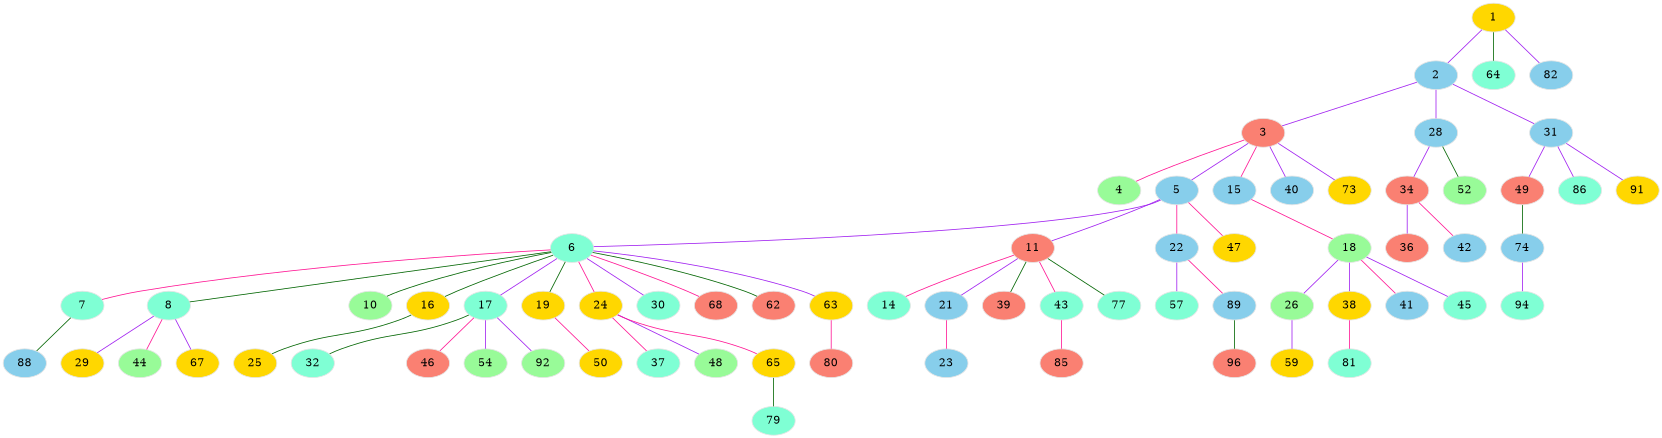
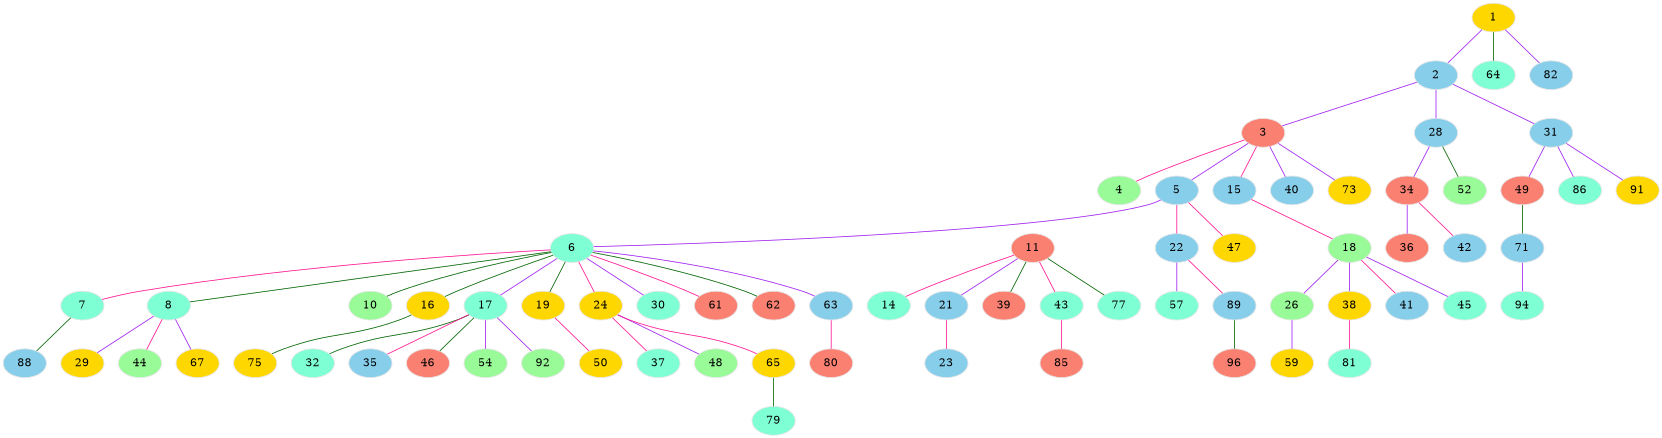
  graph {
    node [color=gray90 fillcolor=skyblue style=filled]
    edge [color=purple]
    1 [fillcolor=gold super="+12"]
    2 [super="+99"]
    64 [fillcolor=aquamarine]
    82 [super="+102"]
    3 [fillcolor=salmon super="+51"]
    28
    31 [super="+74"]
    4 [fillcolor=palegreen]
    5 [super="+97"]
    15 [super="+56"]
    40 [super="+90"]
    73 [fillcolor=gold]
    34 [fillcolor=salmon super="+101"]
    52 [fillcolor=palegreen super="+58"]
    49 [fillcolor=salmon super="+89"]
    86 [fillcolor=aquamarine]
    91 [fillcolor=gold]
    6 [fillcolor=aquamarine super="+9"]
    11 [fillcolor=salmon super="+13"]
    22
    47 [fillcolor=gold]
    18 [fillcolor=palegreen super="+27"]
    7 [fillcolor=aquamarine super="+66"]
    8 [fillcolor=aquamarine super="+33"]
    10 [fillcolor=palegreen super="+87"]
    16 [fillcolor=gold]
    17 [fillcolor=aquamarine super="+20"]
    19 [fillcolor=gold super="+55"]
    24 [fillcolor=gold super="+95"]
    30 [fillcolor=aquamarine super="+76"]
-   61 [fillcolor=salmon super="+98" label=68]
+   61 [fillcolor=salmon super="+98"]
    62 [fillcolor=salmon]
-   63 [fillcolor=gold super="+75"]
+   63 [super="+75"]
    14 [fillcolor=aquamarine]
    21
    39 [fillcolor=salmon]
    43 [fillcolor=aquamarine super="+70"]
    77 [fillcolor=aquamarine]
    57 [fillcolor=aquamarine super="+100"]
    n40 [label=89]
    88 [super="+93"]
    29 [fillcolor=gold]
    44 [fillcolor=palegreen super="+78"]
    67 [fillcolor=gold]
-   25 [fillcolor=gold super="+53"]
+   25 [fillcolor=gold super="+53" label=75]
    32 [fillcolor=aquamarine]
+   35
    46 [fillcolor=salmon]
    54 [fillcolor=palegreen]
    92 [fillcolor=palegreen]
    50 [fillcolor=gold]
    37 [fillcolor=aquamarine]
    48 [fillcolor=palegreen super="+68"]
    65 [fillcolor=gold]
    80 [fillcolor=salmon]
    23
    85 [fillcolor=salmon]
    26 [fillcolor=palegreen]
    38 [fillcolor=gold]
    41 [super="+72"]
    45 [fillcolor=aquamarine]
    59 [fillcolor=gold super="+60"]
    81 [fillcolor=aquamarine]
    96 [fillcolor=salmon]
    79 [fillcolor=aquamarine]
    36 [fillcolor=salmon]
    42
-   71 [super="+83" label=74]
+   71 [super="+83"]
    94 [fillcolor=aquamarine]
    1 -- 2
    1 -- 64 [color=darkgreen]
    1 -- 82
    2 -- 3
    2 -- 28
    2 -- 31
    3 -- 4 [color=deeppink]
    3 -- 5
    3 -- 15 [color=deeppink]
    3 -- 40
    3 -- 73
    28 -- 34
    28 -- 52 [color=darkgreen]
    31 -- 49
    31 -- 86
    31 -- 91
    5 -- 6
-   5 -- 11
    5 -- 22 [color=deeppink]
    5 -- 47 [color=deeppink]
    15 -- 18 [color=deeppink]
    34 -- 36
    34 -- 42 [color=deeppink]
    49 -- 71 [color=darkgreen]
    6 -- 7 [color=deeppink]
    6 -- 8 [color=darkgreen]
    6 -- 10 [color=darkgreen]
    6 -- 16 [color=darkgreen]
    6 -- 17
    6 -- 19 [color=darkgreen]
    6 -- 24 [color=deeppink]
    6 -- 30
    6 -- 61 [color=deeppink]
    6 -- 62 [color=darkgreen]
    6 -- 63
    11 -- 14 [color=deeppink]
    11 -- 21
    11 -- 39 [color=darkgreen]
    11 -- 43 [color=deeppink]
    11 -- 77 [color=darkgreen]
    22 -- 57
    22 -- n40 [color=deeppink]
    18 -- 26
    18 -- 38
    18 -- 41 [color=deeppink]
    18 -- 45
    7 -- 88 [color=darkgreen]
    8 -- 29
    8 -- 44 [color=deeppink]
    8 -- 67
    16 -- 25 [color=darkgreen]
    17 -- 32 [color=darkgreen]
-   17 -- 46 [color=deeppink]
+   17 -- 35 [color=deeppink]
+   17 -- 46 [color=darkgreen]
    17 -- 54
    17 -- 92
    19 -- 50 [color=deeppink]
    24 -- 37 [color=deeppink]
    24 -- 48
    24 -- 65 [color=deeppink]
    63 -- 80 [color=deeppink]
    21 -- 23 [color=deeppink]
    43 -- 85 [color=deeppink]
    n40 -- 96 [color=darkgreen]
    65 -- 79 [color=darkgreen]
    26 -- 59
    38 -- 81 [color=deeppink]
    71 -- 94
  }
